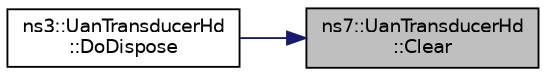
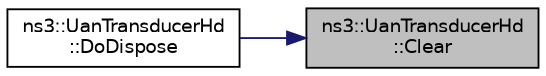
  digraph {
    rankdir=RL
    node [color=black fontname=Helvetica fontsize=10 shape=record style=filled]
-   n1 [fillcolor=grey75 fontcolor=black height=0.2 label="ns7::UanTransducerHd\l::Clear" width=0.4]
+   n1 [fillcolor=grey75 fontcolor=black height=0.2 label="ns3::UanTransducerHd\l::Clear" width=0.4]
    n2 [fillcolor=white height=0.2 label="ns3::UanTransducerHd\l::DoDispose" width=0.4]
    n1 -> n2 [color=midnightblue dir=back fontname=Helvetica fontsize=10 labelfontname=Helvetica labelfontsize=10 style=solid]
  }
